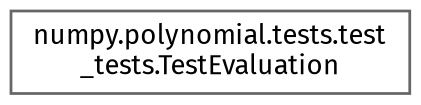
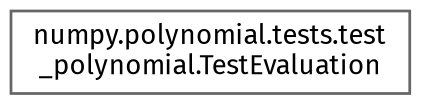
  digraph {
    rankdir=LR
    fontname="Fira Sans"
-   n1 [color=grey40 fillcolor=white fontname="Fira Sans" fontsize=10 height=0.2 label="numpy.polynomial.tests.test\l_tests.TestEvaluation" shape=box style=filled width=0.4]
+   n1 [color=grey40 fillcolor=white fontname="Fira Sans" fontsize=10 height=0.2 label="numpy.polynomial.tests.test\l_polynomial.TestEvaluation" shape=box style=filled width=0.4]
  }
